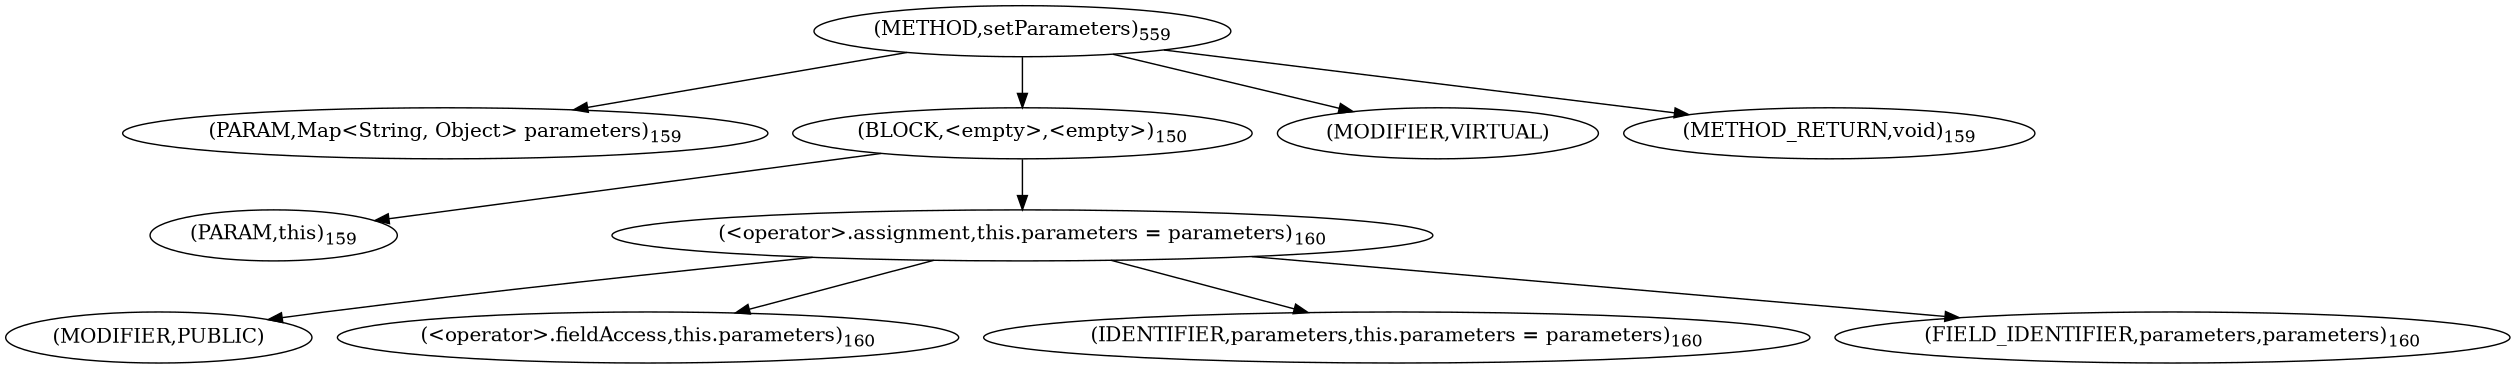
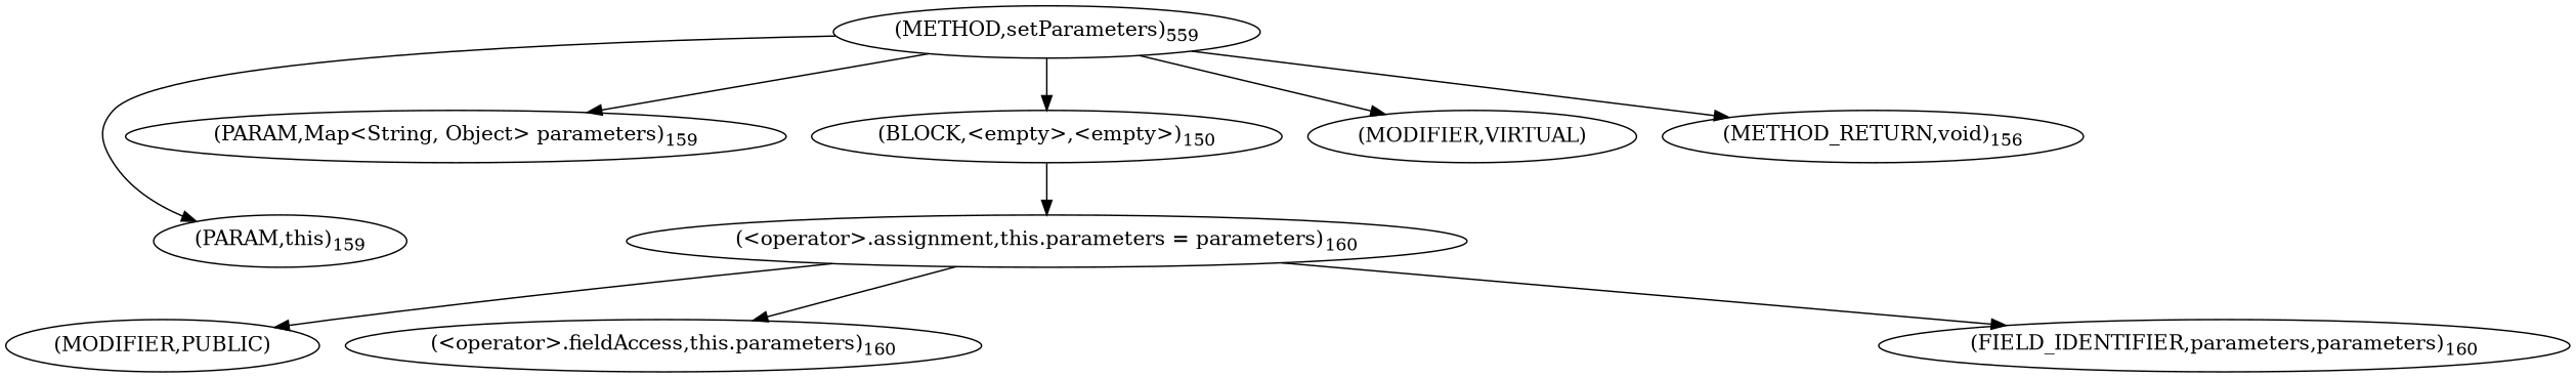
  digraph {
    n1 [label=<(METHOD,setParameters)<SUB>559</SUB>>]
    n2 [label=<(PARAM,this)<SUB>159</SUB>>]
    n3 [label=<(PARAM,Map&lt;String, Object&gt; parameters)<SUB>159</SUB>>]
    n4 [label=<(BLOCK,&lt;empty&gt;,&lt;empty&gt;)<SUB>150</SUB>>]
    n5 [label=<(MODIFIER,VIRTUAL)>]
-   n6 [label=<(METHOD_RETURN,void)<SUB>159</SUB>>]
+   n6 [label=<(METHOD_RETURN,void)<SUB>156</SUB>>]
    n7 [label=<(&lt;operator&gt;.assignment,this.parameters = parameters)<SUB>160</SUB>>]
    n8 [label=<(MODIFIER,PUBLIC)>]
    n9 [label=<(&lt;operator&gt;.fieldAccess,this.parameters)<SUB>160</SUB>>]
-   n10 [label=<(IDENTIFIER,parameters,this.parameters = parameters)<SUB>160</SUB>>]
    n11 [label=<(FIELD_IDENTIFIER,parameters,parameters)<SUB>160</SUB>>]
-   n4 -> n2
+   n1 -> n2
    n1 -> n3
    n1 -> n4
    n1 -> n5
    n1 -> n6
    n4 -> n7
    n7 -> n8
    n7 -> n9
-   n7 -> n10
    n7 -> n11
  }
